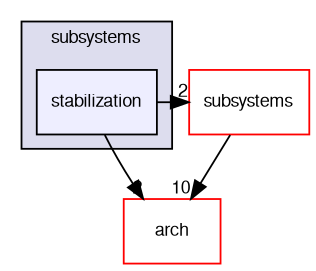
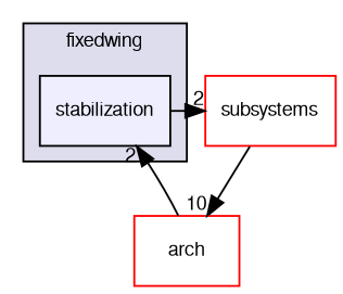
  digraph {
    compound=true
    node [fillcolor=white fontname=FreeSans fontsize=10 shape=box style=filled color=red]
    edge [headlabel=2 labeldistance=1.5 labelfontname=FreeSans labelfontsize=10]
    n1 [fillcolor="#eeeeff" label=stabilization pencolor=black color=""]
    n2 [label=subsystems]
    n3 [label=arch]
    subgraph cluster_1 {
      bgcolor="#ddddee"
      fontname=FreeSans
      fontsize=10
-     label=subsystems
+     label=fixedwing
      pencolor=black
      n1
    }
    n1 -> n2
-   n1 -> n3
+   n3 -> n1
    n2 -> n3 [headlabel=10]
  }
